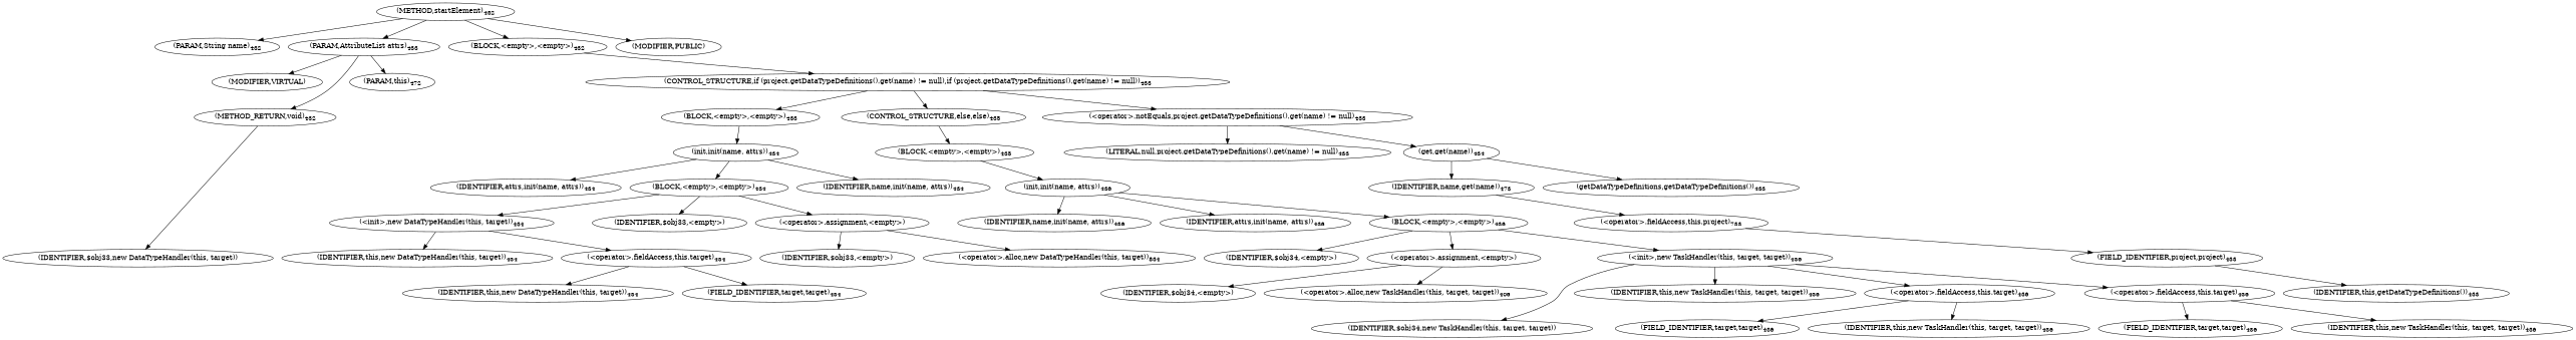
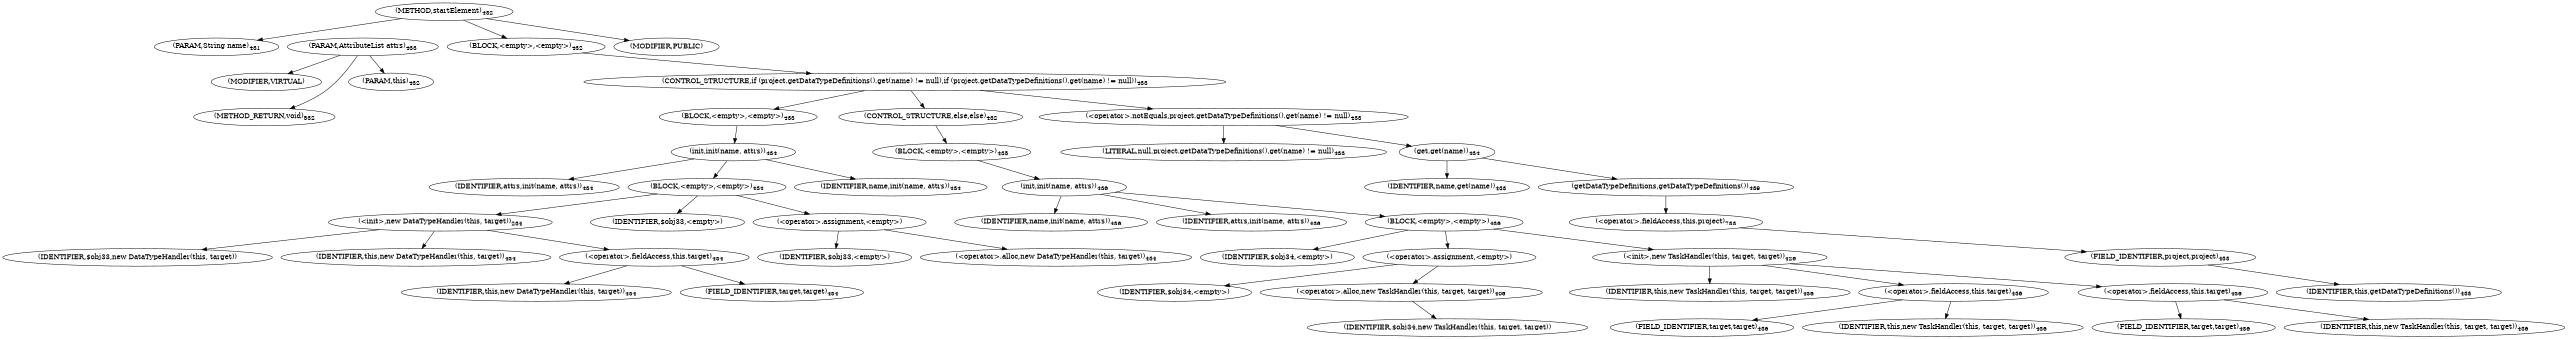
  digraph {
    n1 [label=<(METHOD,startElement)<SUB>432</SUB>>]
-   n2 [label=<(PARAM,String name)<SUB>432</SUB>>]
+   n2 [label=<(PARAM,String name)<SUB>431</SUB>>]
    n3 [label=<(PARAM,AttributeList attrs)<SUB>433</SUB>>]
    n4 [label=<(BLOCK,&lt;empty&gt;,&lt;empty&gt;)<SUB>432</SUB>>]
    n5 [label=<(MODIFIER,PUBLIC)>]
-   n6 [label=<(PARAM,this)<SUB>472</SUB>>]
+   n6 [label=<(PARAM,this)<SUB>432</SUB>>]
    n7 [label=<(MODIFIER,VIRTUAL)>]
-   n8 [label=<(METHOD_RETURN,void)<SUB>432</SUB>>]
+   n8 [label=<(METHOD_RETURN,void)<SUB>532</SUB>>]
    n9 [label=<(CONTROL_STRUCTURE,if (project.getDataTypeDefinitions().get(name) != null),if (project.getDataTypeDefinitions().get(name) != null))<SUB>433</SUB>>]
    n10 [label=<(&lt;operator&gt;.notEquals,project.getDataTypeDefinitions().get(name) != null)<SUB>433</SUB>>]
    n11 [label=<(BLOCK,&lt;empty&gt;,&lt;empty&gt;)<SUB>433</SUB>>]
-   n12 [label=<(CONTROL_STRUCTURE,else,else)<SUB>435</SUB>>]
+   n12 [label=<(CONTROL_STRUCTURE,else,else)<SUB>432</SUB>>]
    n13 [label=<(get,get(name))<SUB>434</SUB>>]
    n14 [label=<(LITERAL,null,project.getDataTypeDefinitions().get(name) != null)<SUB>433</SUB>>]
    n15 [label=<(init,init(name, attrs))<SUB>434</SUB>>]
    n16 [label=<(BLOCK,&lt;empty&gt;,&lt;empty&gt;)<SUB>435</SUB>>]
-   n17 [label=<(getDataTypeDefinitions,getDataTypeDefinitions())<SUB>433</SUB>>]
-   n18 [label=<(IDENTIFIER,name,get(name))<SUB>473</SUB>>]
+   n17 [label=<(getDataTypeDefinitions,getDataTypeDefinitions())<SUB>439</SUB>>]
+   n18 [label=<(IDENTIFIER,name,get(name))<SUB>433</SUB>>]
    n19 [label=<(&lt;operator&gt;.fieldAccess,this.project)<SUB>733</SUB>>]
    n20 [label=<(FIELD_IDENTIFIER,project,project)<SUB>433</SUB>>]
    n21 [label=<(IDENTIFIER,this,getDataTypeDefinitions())<SUB>433</SUB>>]
    n22 [label=<(BLOCK,&lt;empty&gt;,&lt;empty&gt;)<SUB>434</SUB>>]
    n23 [label=<(IDENTIFIER,name,init(name, attrs))<SUB>434</SUB>>]
    n24 [label=<(IDENTIFIER,attrs,init(name, attrs))<SUB>434</SUB>>]
    n25 [label=<(&lt;operator&gt;.assignment,&lt;empty&gt;)>]
-   n26 [label=<(&lt;init&gt;,new DataTypeHandler(this, target))<SUB>434</SUB>>]
+   n26 [label=<(&lt;init&gt;,new DataTypeHandler(this, target))<SUB>234</SUB>>]
    n27 [label=<(IDENTIFIER,$obj33,&lt;empty&gt;)>]
    n28 [label=<(IDENTIFIER,$obj33,&lt;empty&gt;)>]
-   n29 [label=<(&lt;operator&gt;.alloc,new DataTypeHandler(this, target))<SUB>834</SUB>>]
+   n29 [label=<(&lt;operator&gt;.alloc,new DataTypeHandler(this, target))<SUB>434</SUB>>]
    n30 [label=<(IDENTIFIER,$obj33,new DataTypeHandler(this, target))>]
    n31 [label=<(IDENTIFIER,this,new DataTypeHandler(this, target))<SUB>434</SUB>>]
    n32 [label=<(&lt;operator&gt;.fieldAccess,this.target)<SUB>434</SUB>>]
    n33 [label=<(IDENTIFIER,this,new DataTypeHandler(this, target))<SUB>434</SUB>>]
    n34 [label=<(FIELD_IDENTIFIER,target,target)<SUB>434</SUB>>]
    n35 [label=<(init,init(name, attrs))<SUB>436</SUB>>]
    n36 [label=<(BLOCK,&lt;empty&gt;,&lt;empty&gt;)<SUB>436</SUB>>]
    n37 [label=<(IDENTIFIER,name,init(name, attrs))<SUB>436</SUB>>]
    n38 [label=<(IDENTIFIER,attrs,init(name, attrs))<SUB>436</SUB>>]
    n39 [label=<(&lt;operator&gt;.assignment,&lt;empty&gt;)>]
-   n40 [label=<(&lt;init&gt;,new TaskHandler(this, target, target))<SUB>436</SUB>>]
+   n40 [label=<(&lt;init&gt;,new TaskHandler(this, target, target))<SUB>426</SUB>>]
    n41 [label=<(IDENTIFIER,$obj34,&lt;empty&gt;)>]
    n42 [label=<(IDENTIFIER,$obj34,&lt;empty&gt;)>]
    n43 [label=<(&lt;operator&gt;.alloc,new TaskHandler(this, target, target))<SUB>406</SUB>>]
    n44 [label=<(IDENTIFIER,$obj34,new TaskHandler(this, target, target))>]
    n45 [label=<(IDENTIFIER,this,new TaskHandler(this, target, target))<SUB>436</SUB>>]
    n46 [label=<(&lt;operator&gt;.fieldAccess,this.target)<SUB>436</SUB>>]
    n47 [label=<(&lt;operator&gt;.fieldAccess,this.target)<SUB>436</SUB>>]
    n48 [label=<(IDENTIFIER,this,new TaskHandler(this, target, target))<SUB>436</SUB>>]
    n49 [label=<(FIELD_IDENTIFIER,target,target)<SUB>436</SUB>>]
    n50 [label=<(IDENTIFIER,this,new TaskHandler(this, target, target))<SUB>436</SUB>>]
    n51 [label=<(FIELD_IDENTIFIER,target,target)<SUB>436</SUB>>]
    n1 -> n2
-   n1 -> n3
    n1 -> n4
    n1 -> n5
    n3 -> n6
    n3 -> n7
    n3 -> n8
    n4 -> n9
    n9 -> n10
    n9 -> n11
    n9 -> n12
    n10 -> n13
    n10 -> n14
    n11 -> n15
    n12 -> n16
    n13 -> n17
    n13 -> n18
    n15 -> n22
    n15 -> n23
    n15 -> n24
    n16 -> n35
-   n18 -> n19
+   n17 -> n19
    n19 -> n20
    n20 -> n21
    n22 -> n25
    n22 -> n26
    n22 -> n27
    n25 -> n28
    n25 -> n29
-   n8 -> n30
+   n26 -> n30
    n26 -> n31
    n26 -> n32
    n32 -> n33
    n32 -> n34
    n35 -> n36
    n35 -> n37
    n35 -> n38
    n36 -> n39
    n36 -> n40
    n36 -> n41
    n39 -> n42
    n39 -> n43
-   n40 -> n44
+   n43 -> n44
    n40 -> n45
    n40 -> n46
    n40 -> n47
    n46 -> n48
    n46 -> n49
    n47 -> n50
    n47 -> n51
  }
